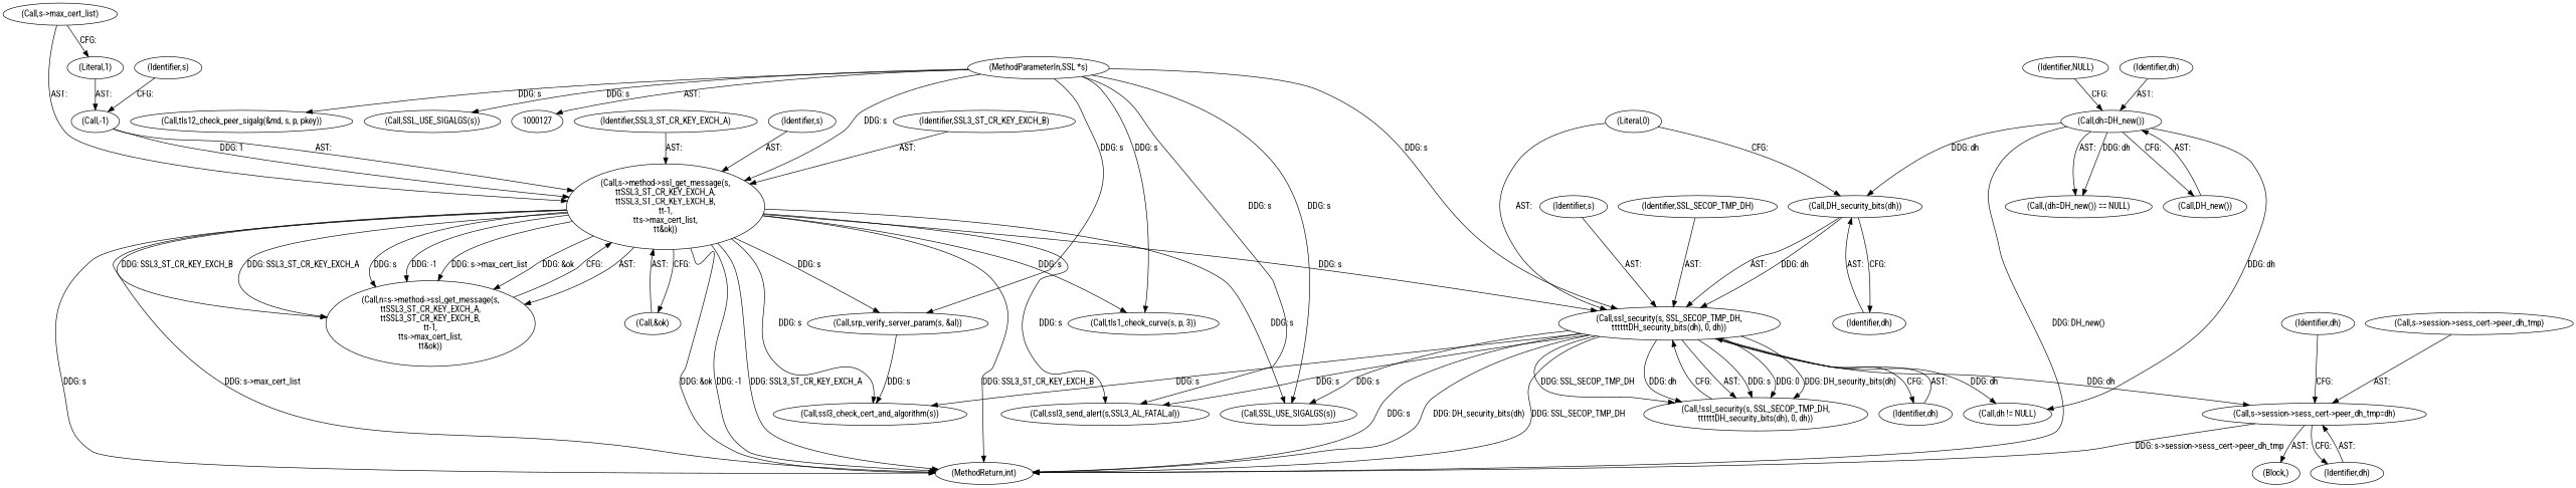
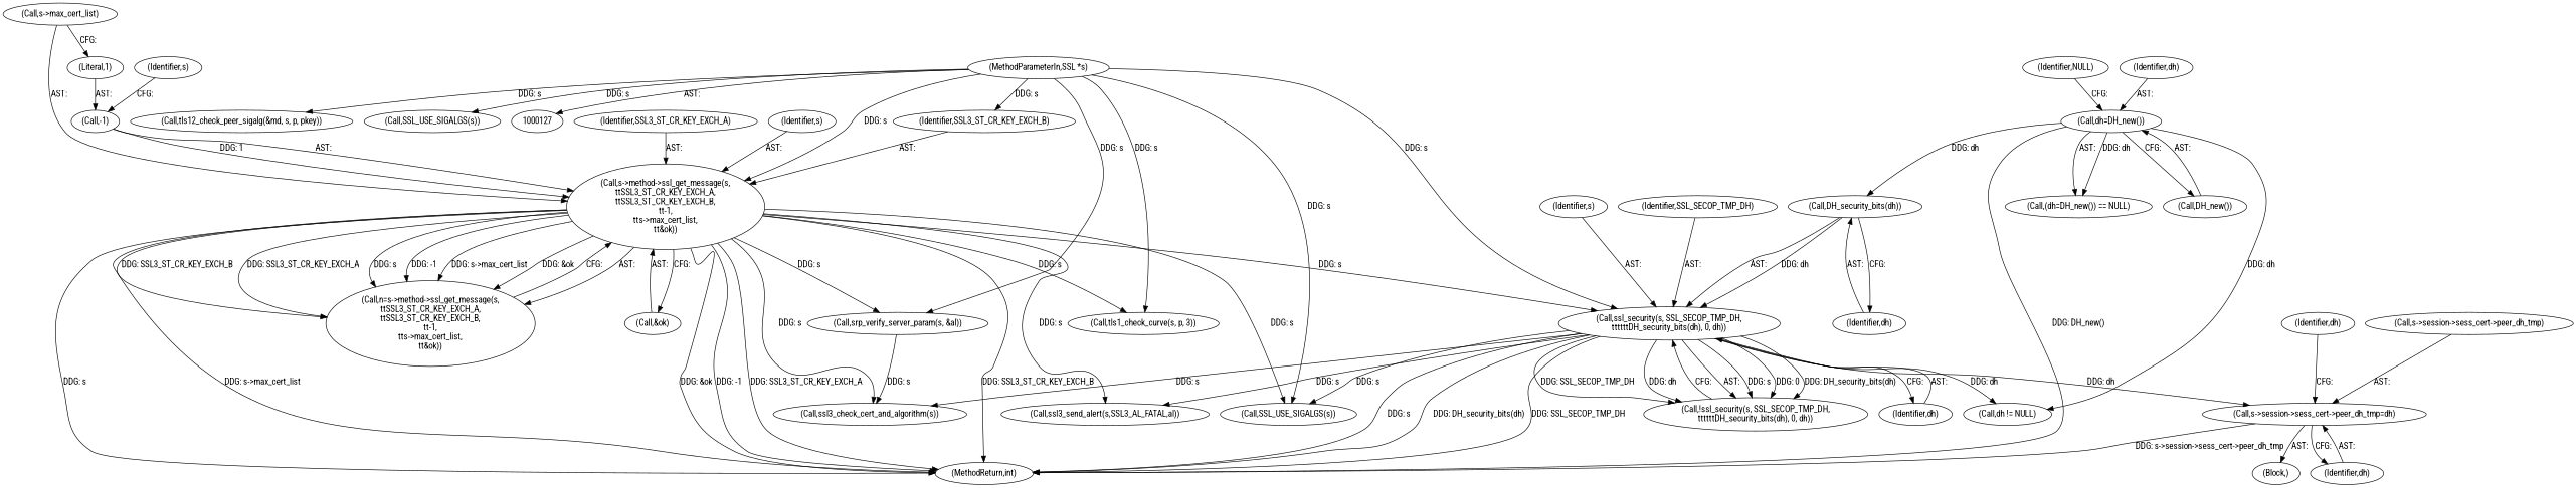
  digraph {
    fontname="Roboto Condensed"
    node [fontname="Roboto Condensed"]
    edge [fontname="Roboto Condensed"]
    n1 [label="(Call,s->session->sess_cert->peer_dh_tmp=dh)"]
    n2 [label="(Identifier,dh)"]
    n3 [label="(MethodReturn,int)"]
    n4 [label="(Block,)"]
    n5 [label="(Call,ssl_security(s, SSL_SECOP_TMP_DH,\n\t\t\t\t\t\tDH_security_bits(dh), 0, dh))"]
    n6 [label="(Call,ssl3_send_alert(s,SSL3_AL_FATAL,al))"]
    n7 [label="(Call,SSL_USE_SIGALGS(s))"]
    n8 [label="(Call,dh != NULL)"]
    n9 [label="(Call,!ssl_security(s, SSL_SECOP_TMP_DH,\n\t\t\t\t\t\tDH_security_bits(dh), 0, dh))"]
    n10 [label="(Call,ssl3_check_cert_and_algorithm(s))"]
    n11 [label="(Identifier,dh)"]
    n12 [label="(Call,s->method->ssl_get_message(s,\n\t\tSSL3_ST_CR_KEY_EXCH_A,\n\t\tSSL3_ST_CR_KEY_EXCH_B,\n\t\t-1,\n\t\ts->max_cert_list,\n\t\t&ok))"]
    n13 [label="(Call,tls1_check_curve(s, p, 3))"]
    n14 [label="(Call,srp_verify_server_param(s, &al))"]
    n15 [label="(Call,n=s->method->ssl_get_message(s,\n\t\tSSL3_ST_CR_KEY_EXCH_A,\n\t\tSSL3_ST_CR_KEY_EXCH_B,\n\t\t-1,\n\t\ts->max_cert_list,\n\t\t&ok))"]
    n16 [label="(Call,&ok)"]
    n17 [label="(MethodParameterIn,SSL *s)"]
    n18 [label="(Call,tls12_check_peer_sigalg(&md, s, p, pkey))"]
    n19 [label="(Call,SSL_USE_SIGALGS(s))"]
    1000127
    n21 [label="(Call,-1)"]
    n22 [label="(Literal,1)"]
    n23 [label="(Call,DH_security_bits(dh))"]
    n24 [label="(Identifier,dh)"]
    n25 [label="(Call,dh=DH_new())"]
    n26 [label="(Call,(dh=DH_new()) == NULL)"]
    n27 [label="(Call,DH_new())"]
    n28 [label="(Identifier,dh)"]
    n29 [label="(Call,s->max_cert_list)"]
    n30 [label="(Identifier,SSL3_ST_CR_KEY_EXCH_B)"]
    n31 [label="(Identifier,dh)"]
    n32 [label="(Identifier,SSL3_ST_CR_KEY_EXCH_A)"]
    n33 [label="(Identifier,s)"]
    n34 [label="(Call,s->session->sess_cert->peer_dh_tmp)"]
    n35 [label="(Identifier,s)"]
-   n36 [label="(Literal,0)"]
    n37 [label="(Identifier,NULL)"]
    n38 [label="(Identifier,s)"]
    n39 [label="(Identifier,SSL_SECOP_TMP_DH)"]
    n1 -> n2 [label="CFG: "]
    n1 -> n3 [label="DDG: s->session->sess_cert->peer_dh_tmp"]
    n1 -> n4 [label="AST: "]
    n2 -> n1 [label="AST: "]
    n5 -> n1 [label="DDG: dh"]
    n5 -> n3 [label="DDG: s"]
    n5 -> n3 [label="DDG: DH_security_bits(dh)"]
    n5 -> n3 [label="DDG: SSL_SECOP_TMP_DH"]
    n5 -> n6 [label="DDG: s"]
    n5 -> n7 [label="DDG: s"]
    n5 -> n8 [label="DDG: dh"]
    n5 -> n9 [label="AST: "]
    n5 -> n9 [label="DDG: s"]
    n5 -> n9 [label="DDG: 0"]
    n5 -> n9 [label="DDG: DH_security_bits(dh)"]
    n5 -> n9 [label="DDG: SSL_SECOP_TMP_DH"]
    n5 -> n9 [label="DDG: dh"]
    n5 -> n10 [label="DDG: s"]
    n5 -> n11 [label="CFG: "]
    n9 -> n5 [label="CFG: "]
    n11 -> n5 [label="AST: "]
    n12 -> n3 [label="DDG: -1"]
    n12 -> n3 [label="DDG: SSL3_ST_CR_KEY_EXCH_A"]
    n12 -> n3 [label="DDG: SSL3_ST_CR_KEY_EXCH_B"]
    n12 -> n3 [label="DDG: s"]
    n12 -> n3 [label="DDG: s->max_cert_list"]
    n12 -> n3 [label="DDG: &ok"]
    n12 -> n5 [label="DDG: s"]
    n12 -> n6 [label="DDG: s"]
    n12 -> n7 [label="DDG: s"]
    n12 -> n10 [label="DDG: s"]
    n12 -> n13 [label="DDG: s"]
    n12 -> n14 [label="DDG: s"]
    n12 -> n15 [label="AST: "]
    n12 -> n15 [label="DDG: SSL3_ST_CR_KEY_EXCH_B"]
    n12 -> n15 [label="DDG: SSL3_ST_CR_KEY_EXCH_A"]
    n12 -> n15 [label="DDG: s"]
    n12 -> n15 [label="DDG: -1"]
    n12 -> n15 [label="DDG: s->max_cert_list"]
    n12 -> n15 [label="DDG: &ok"]
    n12 -> n16 [label="CFG: "]
    n14 -> n10 [label="DDG: s"]
    n15 -> n12 [label="CFG: "]
    n16 -> n12 [label="AST: "]
    n17 -> n5 [label="DDG: s"]
-   n17 -> n6 [label="DDG: s"]
+   n17 -> n30 [label="DDG: s"]
    n17 -> n7 [label="DDG: s"]
    n17 -> n12 [label="DDG: s"]
    n17 -> n13 [label="DDG: s"]
    n17 -> n14 [label="DDG: s"]
    n17 -> n18 [label="DDG: s"]
    n17 -> n19 [label="DDG: s"]
    n17 -> 1000127 [label="AST: "]
    n21 -> n12 [label="AST: "]
    n21 -> n12 [label="DDG: 1"]
    n22 -> n21 [label="AST: "]
    n23 -> n5 [label="AST: "]
    n23 -> n5 [label="DDG: dh"]
    n23 -> n24 [label="CFG: "]
    n24 -> n23 [label="AST: "]
    n25 -> n3 [label="DDG: DH_new()"]
    n25 -> n8 [label="DDG: dh"]
    n25 -> n23 [label="DDG: dh"]
    n25 -> n26 [label="AST: "]
    n25 -> n26 [label="DDG: dh"]
    n25 -> n27 [label="CFG: "]
    n27 -> n25 [label="AST: "]
    n28 -> n25 [label="AST: "]
    n29 -> n12 [label="AST: "]
    n29 -> n22 [label="CFG: "]
    n30 -> n12 [label="AST: "]
    n31 -> n1 [label="CFG: "]
    n32 -> n12 [label="AST: "]
    n33 -> n12 [label="AST: "]
    n34 -> n1 [label="AST: "]
    n35 -> n21 [label="CFG: "]
-   n36 -> n5 [label="AST: "]
-   n36 -> n23 [label="CFG: "]
    n37 -> n25 [label="CFG: "]
    n38 -> n5 [label="AST: "]
    n39 -> n5 [label="AST: "]
  }
